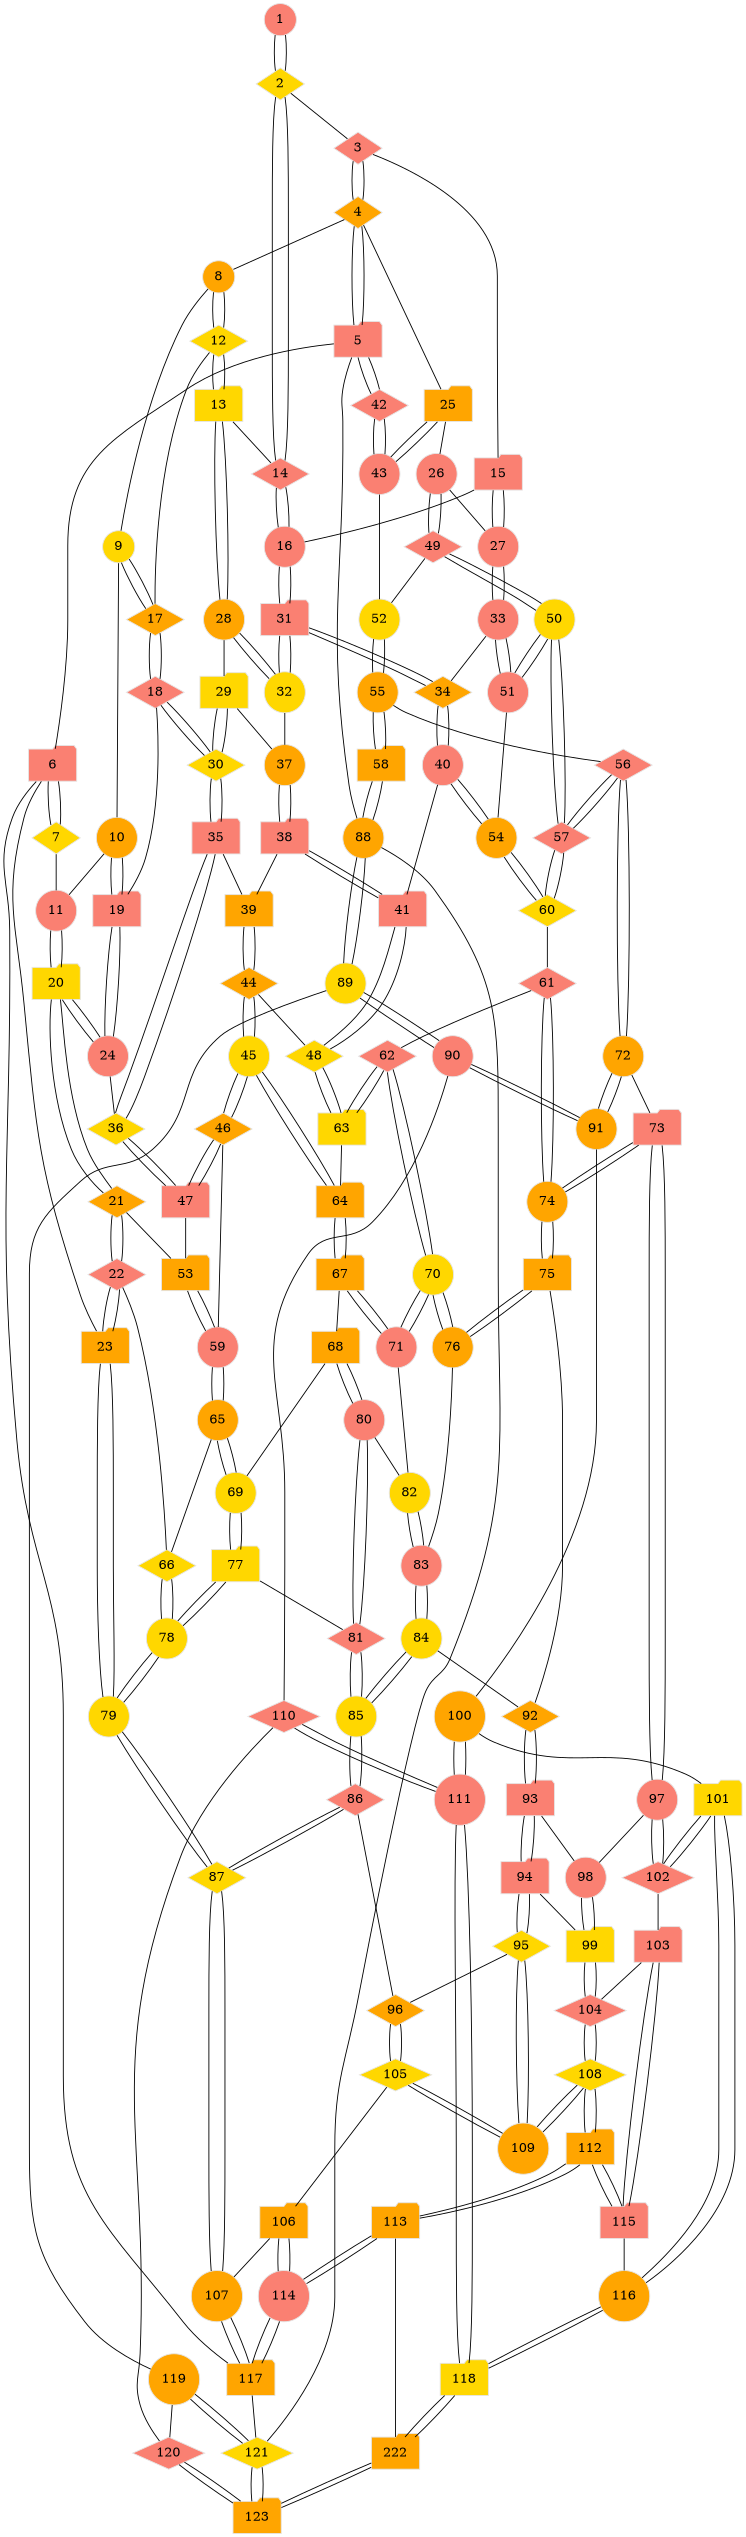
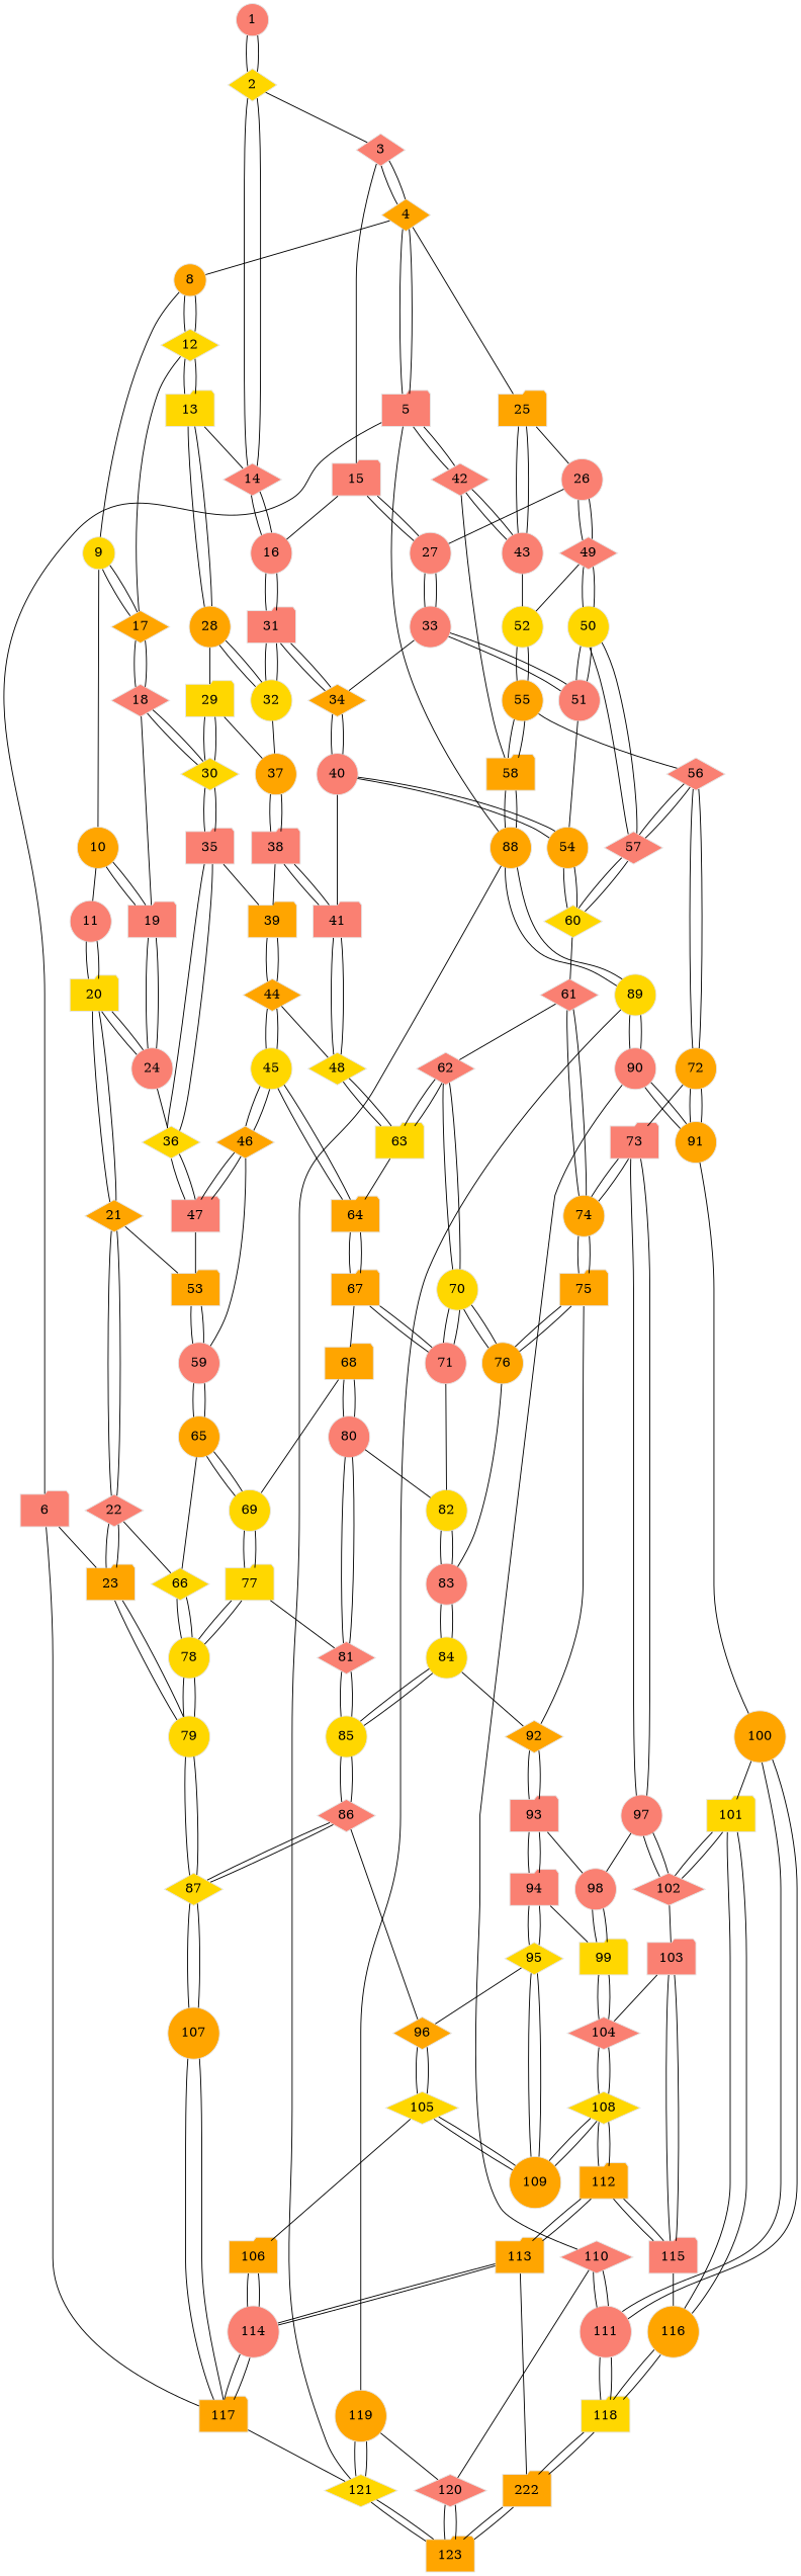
  graph {
    node [color=gray90 fillcolor=salmon shape=circle style=filled]
    2 [fillcolor=gold shape=diamond]
    1
    3 [shape=diamond]
    14 [shape=diamond]
    8 [fillcolor=orange]
    9 [fillcolor=gold]
    12 [fillcolor=gold shape=diamond]
    4 [fillcolor=orange shape=diamond]
    15 [shape=folder]
    16
    5 [shape=folder]
    25 [fillcolor=orange shape=folder]
    27
    6 [shape=folder]
    42 [shape=diamond]
    88 [fillcolor=orange]
    26
    43
-   7 [fillcolor=gold shape=diamond]
    23 [fillcolor=orange shape=folder]
    117 [fillcolor=orange shape=folder]
    58 [fillcolor=orange shape=folder]
    89 [fillcolor=gold]
    121 [fillcolor=gold shape=diamond]
    11
    79 [fillcolor=gold]
    20 [fillcolor=gold shape=folder]
    10 [fillcolor=orange]
    17 [fillcolor=orange shape=diamond]
    13 [fillcolor=gold shape=folder]
    19 [shape=folder]
    18 [shape=diamond]
    24
    21 [fillcolor=orange shape=diamond]
    28 [fillcolor=orange]
    29 [fillcolor=gold shape=folder]
    32 [fillcolor=gold]
    31 [shape=folder]
    33
    34 [fillcolor=orange shape=diamond]
    30 [fillcolor=gold shape=diamond]
    35 [shape=folder]
    36 [fillcolor=gold shape=diamond]
    22 [shape=diamond]
    53 [fillcolor=orange shape=folder]
    66 [fillcolor=gold shape=diamond]
    59
    78 [fillcolor=gold]
    87 [fillcolor=gold shape=diamond]
    47 [shape=folder]
    49 [shape=diamond]
    52 [fillcolor=gold]
    50 [fillcolor=gold]
    51
    37 [fillcolor=orange]
    38 [shape=folder]
    39 [fillcolor=orange shape=folder]
    40
    54 [fillcolor=orange]
    41 [shape=folder]
    44 [fillcolor=orange shape=diamond]
    48 [fillcolor=gold shape=diamond]
    45 [fillcolor=gold]
    60 [fillcolor=gold shape=diamond]
    63 [fillcolor=gold shape=folder]
    55 [fillcolor=orange]
    46 [fillcolor=orange shape=diamond]
    64 [fillcolor=orange shape=folder]
    67 [fillcolor=orange shape=folder]
    65 [fillcolor=orange]
    57 [shape=diamond]
    56 [shape=diamond]
    61 [shape=diamond]
    72 [fillcolor=orange]
    73 [shape=folder]
    91 [fillcolor=orange]
    69 [fillcolor=gold]
    62 [shape=diamond]
    74 [fillcolor=orange]
    70 [fillcolor=gold]
    75 [fillcolor=orange shape=folder]
    71
    76 [fillcolor=orange]
    68 [fillcolor=orange shape=folder]
    77 [fillcolor=gold shape=folder]
    80
    82 [fillcolor=gold]
    81 [shape=diamond]
    83
    97
    100 [fillcolor=orange]
    98
    102 [shape=diamond]
    92 [fillcolor=orange shape=diamond]
    93 [shape=folder]
    84 [fillcolor=gold]
    85 [fillcolor=gold]
    107 [fillcolor=orange]
    86 [shape=diamond]
    96 [fillcolor=orange shape=diamond]
    105 [fillcolor=gold shape=diamond]
    90
    119 [fillcolor=orange]
    123 [fillcolor=orange shape=folder]
    110 [shape=diamond]
    120 [shape=diamond]
    111
    101 [fillcolor=gold shape=folder]
    94 [shape=folder]
    95 [fillcolor=gold shape=diamond]
    99 [fillcolor=gold shape=folder]
    109 [fillcolor=orange]
    104 [shape=diamond]
    106 [fillcolor=orange shape=folder]
    103 [shape=folder]
    108 [fillcolor=gold shape=diamond]
    116 [fillcolor=orange]
    118 [fillcolor=gold shape=folder]
    115 [shape=folder]
    112 [fillcolor=orange shape=folder]
    114
    113 [fillcolor=orange shape=folder]
    n123 [fillcolor=orange label=222 shape=folder]
    2 -- 3
    2 -- 14
    2 -- 14
    1 -- 2
    1 -- 2
    3 -- 4
    3 -- 4
    3 -- 15
    14 -- 16
    14 -- 16
    8 -- 9
    8 -- 12
    8 -- 12
    9 -- 10
    9 -- 17
    9 -- 17
    12 -- 17
    12 -- 13
    12 -- 13
    4 -- 8
    4 -- 5
    4 -- 5
    4 -- 25
    15 -- 16
    15 -- 27
    15 -- 27
    16 -- 31
    16 -- 31
    5 -- 6
    5 -- 42
    5 -- 42
    5 -- 88
    25 -- 26
    25 -- 43
    25 -- 43
    27 -- 33
    27 -- 33
-   6 -- 7
-   6 -- 7
    6 -- 23
    6 -- 117
    42 -- 43
    42 -- 43
+   42 -- 58
    88 -- 89
    88 -- 89
    88 -- 121
    26 -- 27
    26 -- 49
    26 -- 49
    43 -- 52
-   7 -- 11
    23 -- 79
    23 -- 79
    117 -- 121
    58 -- 88
    58 -- 88
    89 -- 90
    89 -- 90
    89 -- 119
    121 -- 123
    121 -- 123
    11 -- 20
    11 -- 20
    79 -- 87
    79 -- 87
    20 -- 24
    20 -- 24
    20 -- 21
    20 -- 21
    10 -- 11
    10 -- 19
    10 -- 19
    17 -- 18
    17 -- 18
    13 -- 14
    13 -- 28
    13 -- 28
    19 -- 24
    19 -- 24
    18 -- 19
    18 -- 30
    18 -- 30
    24 -- 36
    21 -- 22
    21 -- 22
    21 -- 53
    28 -- 29
    28 -- 32
    28 -- 32
    29 -- 30
    29 -- 30
    29 -- 37
    32 -- 37
    31 -- 32
    31 -- 32
    31 -- 34
    31 -- 34
    33 -- 34
    33 -- 51
    33 -- 51
    34 -- 40
    34 -- 40
    30 -- 35
    30 -- 35
    35 -- 36
    35 -- 36
    35 -- 39
    36 -- 47
    36 -- 47
    22 -- 23
    22 -- 23
    22 -- 66
    53 -- 59
    53 -- 59
    66 -- 78
    66 -- 78
    59 -- 65
    59 -- 65
    78 -- 79
    78 -- 79
    87 -- 107
    87 -- 107
    47 -- 53
    49 -- 52
    49 -- 50
    49 -- 50
    52 -- 55
    52 -- 55
    50 -- 51
    50 -- 51
    50 -- 57
    50 -- 57
    51 -- 54
    37 -- 38
    37 -- 38
    38 -- 39
    38 -- 41
    38 -- 41
    39 -- 44
    39 -- 44
    40 -- 54
    40 -- 54
    40 -- 41
    54 -- 60
    54 -- 60
    41 -- 48
    41 -- 48
    44 -- 48
    44 -- 45
    44 -- 45
    48 -- 63
    48 -- 63
    45 -- 46
    45 -- 46
    45 -- 64
    45 -- 64
    60 -- 61
    63 -- 64
    55 -- 58
    55 -- 58
    55 -- 56
    46 -- 59
    46 -- 47
    46 -- 47
    64 -- 67
    64 -- 67
    67 -- 71
    67 -- 71
    67 -- 68
    65 -- 66
    65 -- 69
    65 -- 69
    57 -- 60
    57 -- 60
    56 -- 57
    56 -- 57
    56 -- 72
    56 -- 72
    61 -- 62
    61 -- 74
    61 -- 74
    72 -- 73
    72 -- 91
    72 -- 91
    73 -- 74
    73 -- 74
    73 -- 97
    73 -- 97
    91 -- 100
    69 -- 77
    69 -- 77
    62 -- 63
    62 -- 63
    62 -- 70
    62 -- 70
    74 -- 75
    74 -- 75
    70 -- 71
    70 -- 71
    70 -- 76
    70 -- 76
    75 -- 76
    75 -- 76
    75 -- 92
    71 -- 82
    76 -- 83
    68 -- 69
    68 -- 80
    68 -- 80
    77 -- 78
    77 -- 78
    77 -- 81
    80 -- 82
    80 -- 81
    80 -- 81
    82 -- 83
    82 -- 83
    81 -- 85
    81 -- 85
    83 -- 84
    83 -- 84
    97 -- 98
    97 -- 102
    97 -- 102
    100 -- 111
    100 -- 111
    100 -- 101
    98 -- 99
    98 -- 99
    102 -- 103
    92 -- 93
    92 -- 93
    93 -- 98
    93 -- 94
    93 -- 94
    84 -- 92
    84 -- 85
    84 -- 85
    85 -- 86
    85 -- 86
    107 -- 117
    107 -- 117
    86 -- 87
    86 -- 87
    86 -- 96
    96 -- 105
    96 -- 105
    105 -- 109
    105 -- 109
    105 -- 106
    90 -- 91
    90 -- 91
    90 -- 110
    119 -- 121
    119 -- 121
    119 -- 120
    110 -- 120
    110 -- 111
    110 -- 111
    120 -- 123
    120 -- 123
    111 -- 118
    111 -- 118
    101 -- 102
    101 -- 102
    101 -- 116
    101 -- 116
    94 -- 95
    94 -- 95
    94 -- 99
    95 -- 96
    95 -- 109
    95 -- 109
    99 -- 104
    99 -- 104
    104 -- 108
    104 -- 108
-   106 -- 107
    106 -- 114
    106 -- 114
    103 -- 104
    103 -- 115
    103 -- 115
    108 -- 109
    108 -- 109
    108 -- 112
    108 -- 112
    116 -- 118
    116 -- 118
    118 -- n123
    118 -- n123
    115 -- 116
    112 -- 115
    112 -- 115
    112 -- 113
    112 -- 113
    114 -- 117
    114 -- 117
    113 -- 114
    113 -- 114
    113 -- n123
    n123 -- 123
    n123 -- 123
  }
